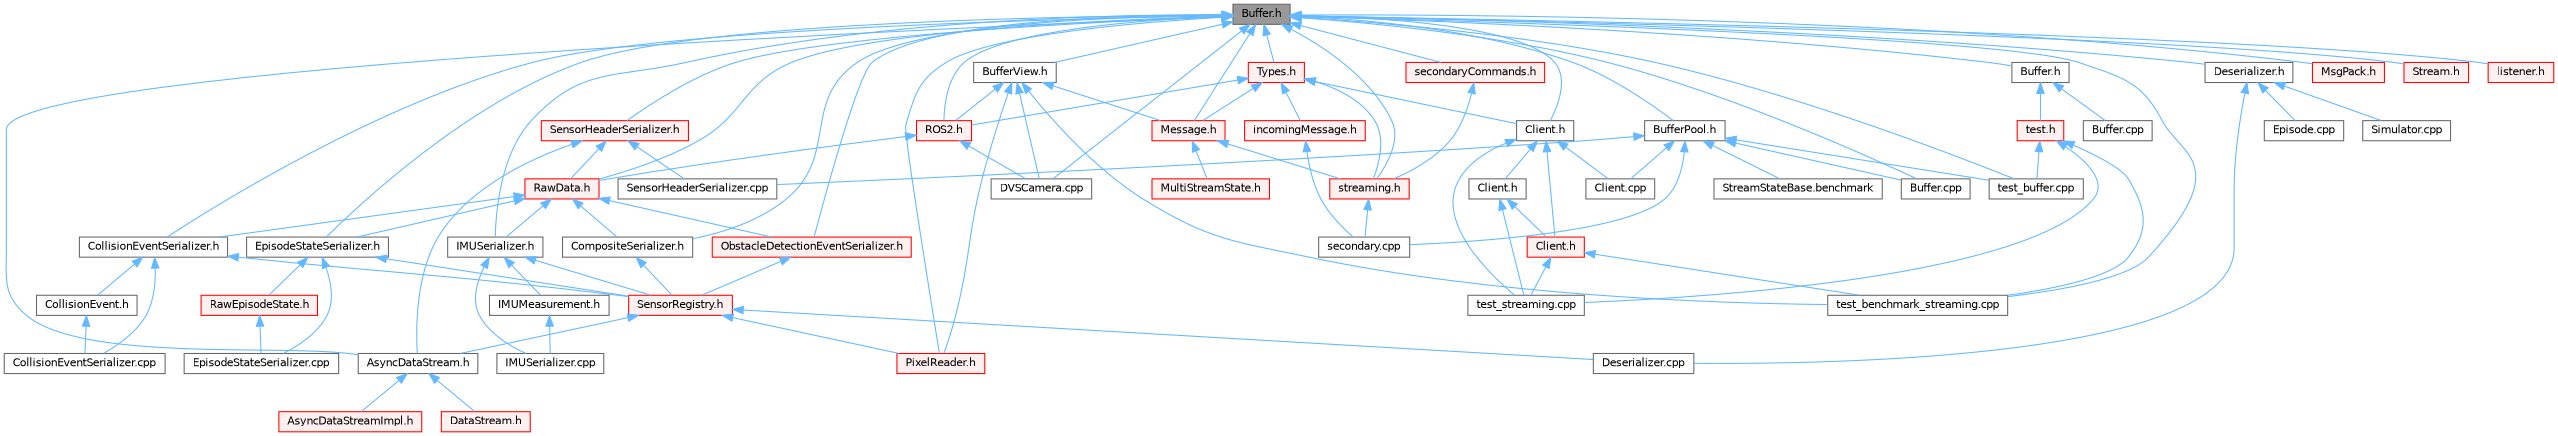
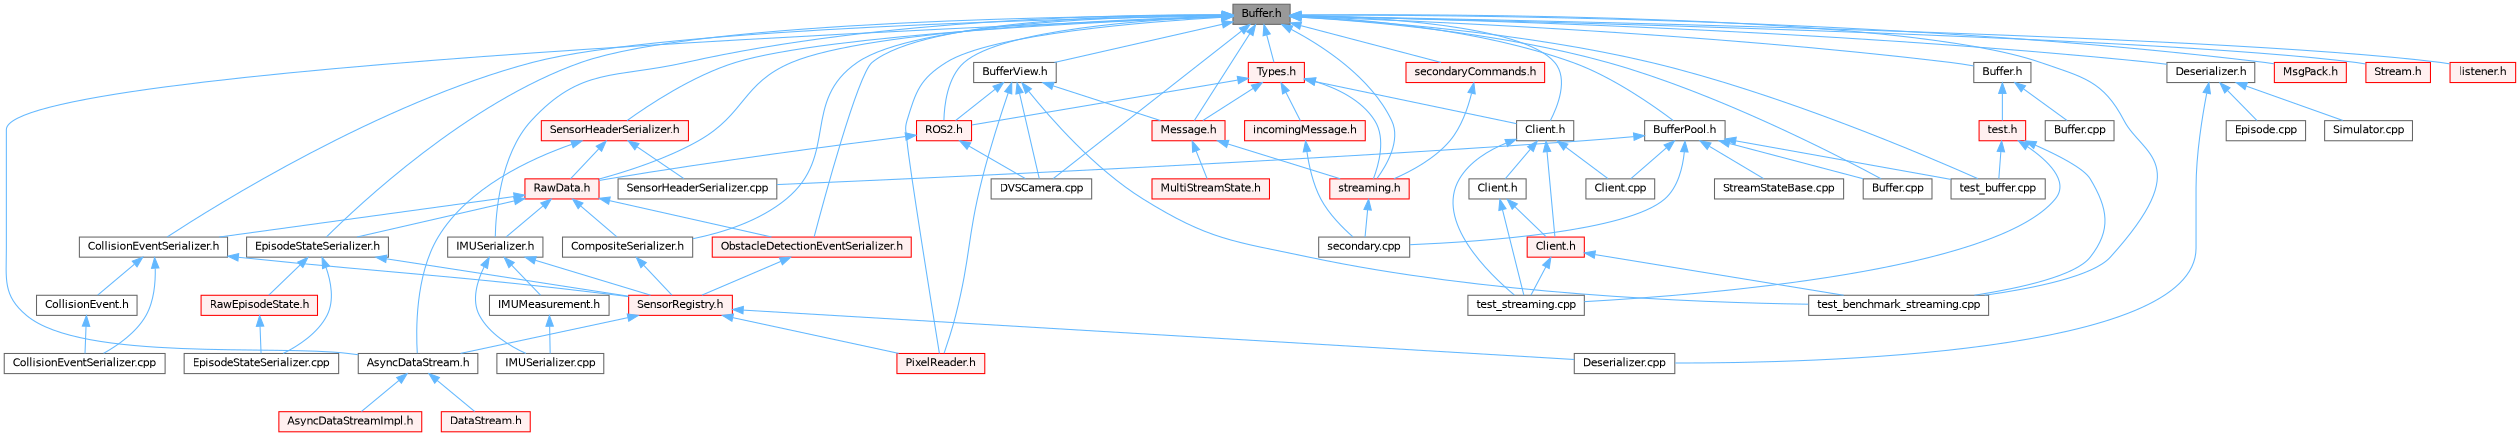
  digraph {
    node [color=grey40 fillcolor=white fontname=Helvetica fontsize=10 shape=box style=filled]
    edge [color=steelblue1 dir=back fontname=Helvetica fontsize=10 labelfontname=Helvetica labelfontsize=10 style=solid]
    n1 [color=gray40 fillcolor=grey60 fontcolor=black height=0.2 label="Buffer.h" width=0.4]
    n2 [height=0.2 label="AsyncDataStream.h" width=0.4]
    n3 [height=0.2 label="Buffer.cpp" width=0.4]
    n4 [height=0.2 label="Buffer.h" width=0.4]
    n5 [height=0.2 label="test_benchmark_streaming.cpp" width=0.4]
    n6 [height=0.2 label="test_buffer.cpp" width=0.4]
    n7 [height=0.2 label="BufferPool.h" width=0.4]
    n8 [height=0.2 label="BufferView.h" width=0.4]
    n9 [height=0.2 label="DVSCamera.cpp" width=0.4]
    n10 [color=red fillcolor="#FFF0F0" height=0.2 label="Message.h" width=0.4]
    n11 [color=red fillcolor="#FFF0F0" height=0.2 label="streaming.h" width=0.4]
    n12 [color=red fillcolor="#FFF0F0" height=0.2 label="PixelReader.h" width=0.4]
    n13 [color=red fillcolor="#FFF0F0" height=0.2 label="ROS2.h" width=0.4]
    n14 [color=red fillcolor="#FFF0F0" height=0.2 label="RawData.h" width=0.4]
    n15 [height=0.2 label="CollisionEventSerializer.h" width=0.4]
    n16 [height=0.2 label="CompositeSerializer.h" width=0.4]
    n17 [height=0.2 label="EpisodeStateSerializer.h" width=0.4]
    n18 [height=0.2 label="IMUSerializer.h" width=0.4]
    n19 [color=red fillcolor="#FFF0F0" height=0.2 label="ObstacleDetectionEventSerializer.h" width=0.4]
    n20 [height=0.2 label="Client.h" width=0.4]
    n21 [height=0.2 label="Deserializer.h" width=0.4]
    n22 [color=red fillcolor="#FFF0F0" height=0.2 label="MsgPack.h" width=0.4]
    n23 [color=red fillcolor="#FFF0F0" height=0.2 label="SensorHeaderSerializer.h" width=0.4]
    n24 [color=red fillcolor="#FFF0F0" height=0.2 label="Stream.h" width=0.4]
    n25 [color=red fillcolor="#FFF0F0" height=0.2 label="Types.h" width=0.4]
    n26 [color=red fillcolor="#FFF0F0" height=0.2 label="listener.h" width=0.4]
    n27 [color=red fillcolor="#FFF0F0" height=0.2 label="secondaryCommands.h" width=0.4]
    n28 [color=red fillcolor="#FFF0F0" height=0.2 label="AsyncDataStreamImpl.h" width=0.4]
    n29 [color=red fillcolor="#FFF0F0" height=0.2 label="DataStream.h" width=0.4]
    n30 [height=0.2 label="Buffer.cpp" width=0.4]
    n31 [color=red fillcolor="#FFF0F0" height=0.2 label="test.h" width=0.4]
    n32 [height=0.2 label="Client.cpp" width=0.4]
    n33 [height=0.2 label="SensorHeaderSerializer.cpp" width=0.4]
-   n34 [height=0.2 label="StreamStateBase.benchmark" width=0.4]
+   n34 [height=0.2 label="StreamStateBase.cpp" width=0.4]
    n35 [height=0.2 label="secondary.cpp" width=0.4]
    n36 [color=red fillcolor="#FFF0F0" height=0.2 label="MultiStreamState.h" width=0.4]
    n37 [height=0.2 label="CollisionEvent.h" width=0.4]
    n38 [height=0.2 label="CollisionEventSerializer.cpp" width=0.4]
    n39 [color=red fillcolor="#FFF0F0" height=0.2 label="SensorRegistry.h" width=0.4]
    n40 [height=0.2 label="EpisodeStateSerializer.cpp" width=0.4]
    n41 [color=red fillcolor="#FFF0F0" height=0.2 label="RawEpisodeState.h" width=0.4]
    n42 [height=0.2 label="IMUMeasurement.h" width=0.4]
    n43 [height=0.2 label="IMUSerializer.cpp" width=0.4]
    n44 [height=0.2 label="test_streaming.cpp" width=0.4]
    n45 [color=red fillcolor="#FFF0F0" height=0.2 label="Client.h" width=0.4]
    n46 [height=0.2 label="Client.h" width=0.4]
    n47 [height=0.2 label="Deserializer.cpp" width=0.4]
    n48 [height=0.2 label="Episode.cpp" width=0.4]
    n49 [height=0.2 label="Simulator.cpp" width=0.4]
    n50 [color=red fillcolor="#FFF0F0" height=0.2 label="incomingMessage.h" width=0.4]
    n1 -> n2
    n1 -> n3
    n1 -> n4
    n1 -> n5
    n1 -> n6
    n1 -> n7
    n1 -> n8
    n1 -> n9
    n1 -> n10
    n1 -> n11
    n1 -> n12
    n1 -> n13
    n1 -> n14
    n1 -> n15
    n1 -> n16
    n1 -> n17
    n1 -> n18
    n1 -> n19
    n1 -> n20
    n1 -> n21
    n1 -> n22
    n1 -> n23
    n1 -> n24
    n1 -> n25
    n1 -> n26
    n1 -> n27
    n2 -> n28
    n2 -> n29
    n4 -> n30
    n4 -> n31
    n7 -> n3
    n7 -> n6
    n7 -> n32
    n7 -> n33
    n7 -> n34
    n7 -> n35
    n8 -> n5
    n8 -> n9
    n8 -> n10
    n8 -> n12
    n8 -> n13
    n10 -> n11
    n10 -> n36
    n11 -> n35
    n13 -> n9
    n13 -> n14
    n14 -> n15
    n14 -> n16
    n14 -> n17
    n14 -> n18
    n14 -> n19
    n15 -> n37
    n15 -> n38
    n15 -> n39
    n16 -> n39
    n17 -> n39
    n17 -> n40
    n17 -> n41
    n18 -> n39
    n18 -> n42
    n18 -> n43
    n19 -> n39
    n20 -> n32
    n20 -> n44
    n20 -> n45
    n20 -> n46
    n21 -> n47
    n21 -> n48
    n21 -> n49
    n23 -> n2
    n23 -> n14
    n23 -> n33
    n25 -> n10
    n25 -> n11
    n25 -> n13
    n25 -> n20
    n25 -> n50
    n27 -> n11
    n31 -> n5
    n31 -> n6
    n31 -> n44
    n37 -> n38
    n39 -> n2
    n39 -> n12
    n39 -> n47
    n41 -> n40
    n42 -> n43
    n45 -> n5
    n45 -> n44
    n46 -> n44
    n46 -> n45
    n50 -> n35
  }
